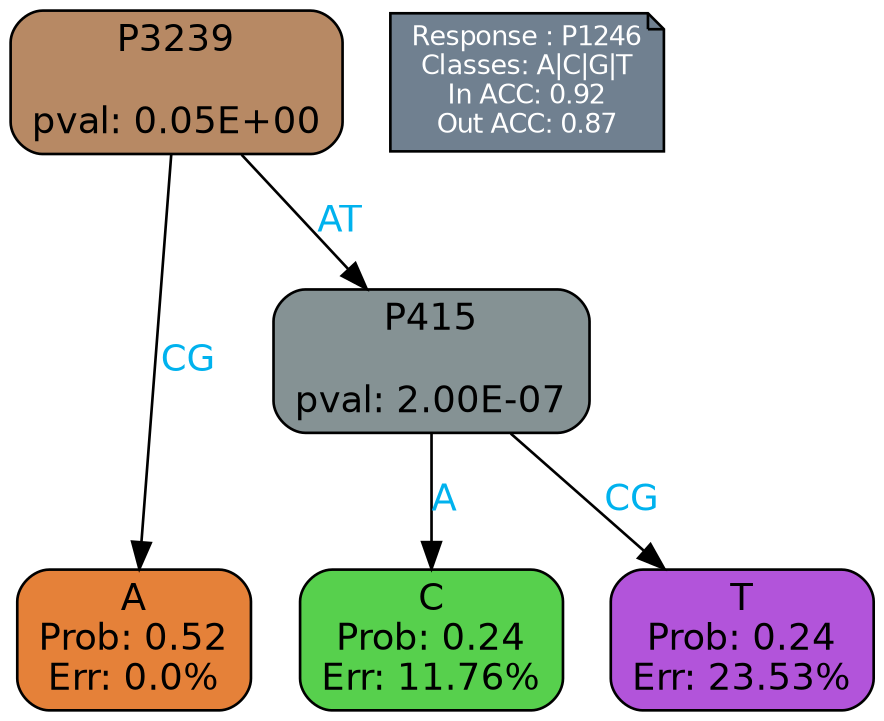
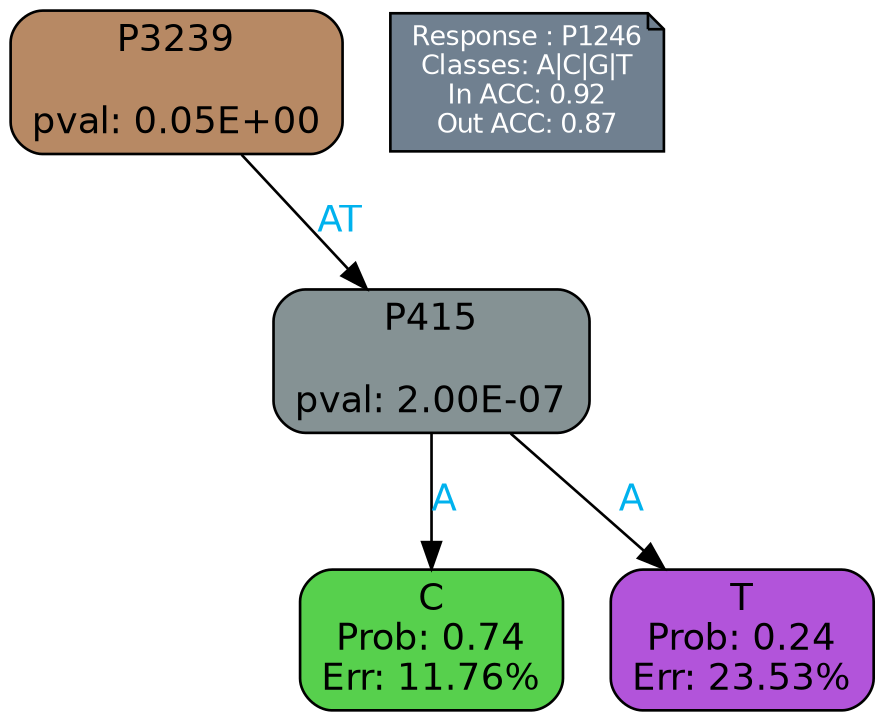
  digraph {
    ranksep=equally
    splines=polylines
    node [color=black fontname=helvetica shape=box style="filled, rounded"]
    edge [fontcolor=deepskyblue2 fontname=helvetica]
-   n1 [fillcolor="#57d04d" label="C\nProb: 0.24\nErr: 11.76%"]
+   n1 [fillcolor="#57d04d" label="C\nProb: 0.74\nErr: 11.76%"]
    n2 [fillcolor="#b254da" label="T\nProb: 0.24\nErr: 23.53%"]
-   n3 [fillcolor="#e58139" label="A\nProb: 0.52\nErr: 0.0%"]
    n4 [align=left fillcolor=slategray fontcolor=white fontsize=10 label="Response : P1246\nClasses: A|C|G|T\nIn ACC: 0.92\nOut ACC: 0.87\n" shape=note style=filled]
    n5 [fillcolor="#b78964" label="P3239\n\npval: 0.05E+00"]
    n6 [fillcolor="#859294" label="P415\n\npval: 2.00E-07"]
    subgraph sub_1 {
      rank=same
      n1
      n2
-     n3
    }
    subgraph sub_2 {
      rank=same
      n4
      n5
    }
-   n5 -> n3 [label=CG]
    n5 -> n6 [label=AT]
    n6 -> n1 [label=A]
-   n6 -> n2 [label=CG]
+   n6 -> n2 [label=A]
  }
